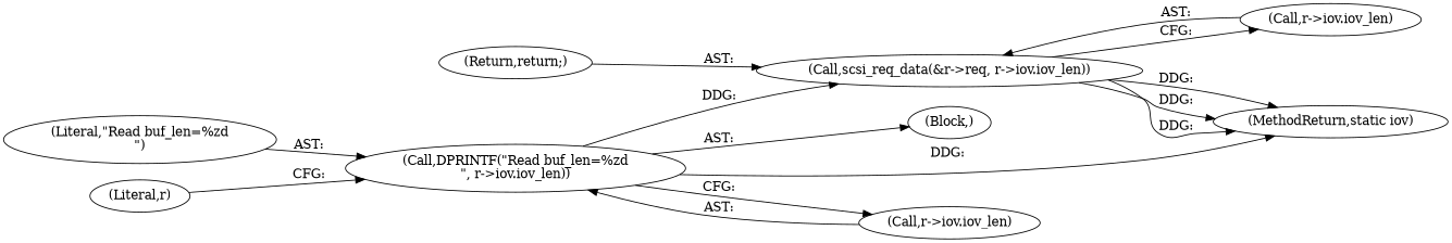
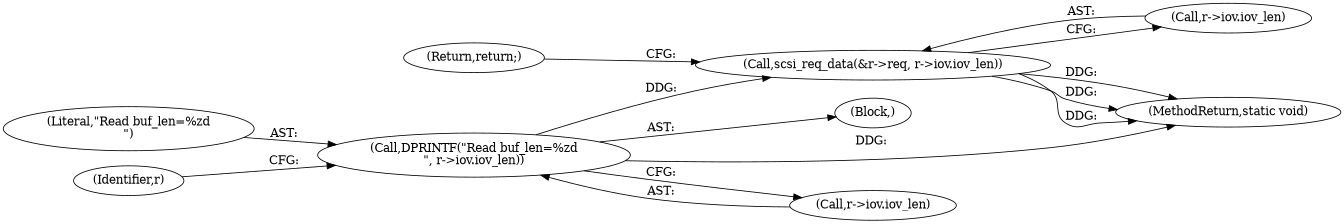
  digraph {
    rankdir=LR
    n1 [label="(Call,DPRINTF(\"Read buf_len=%zd\n\", r->iov.iov_len))"]
    n2 [label="(Call,scsi_req_data(&r->req, r->iov.iov_len))"]
-   n3 [label="(MethodReturn,static iov)"]
+   n3 [label="(MethodReturn,static void)"]
    n4 [label="(Call,r->iov.iov_len)"]
    n5 [label="(Block,)"]
    n6 [label="(Call,r->iov.iov_len)"]
    n7 [label="(Literal,\"Read buf_len=%zd\n\")"]
    n8 [label="(Return,return;)"]
-   n9 [label="(Literal,r)"]
+   n9 [label="(Identifier,r)"]
    n1 -> n2 [label="DDG: "]
    n1 -> n3 [label="DDG: "]
    n1 -> n4 [label="CFG: "]
    n1 -> n5 [label="AST: "]
    n2 -> n3 [label="DDG: "]
    n2 -> n3 [label="DDG: "]
    n2 -> n3 [label="DDG: "]
    n2 -> n6 [label="CFG: "]
    n4 -> n1 [label="AST: "]
    n6 -> n2 [label="AST: "]
    n7 -> n1 [label="AST: "]
-   n8 -> n2 [label="AST: "]
+   n8 -> n2 [label="CFG: "]
    n9 -> n1 [label="CFG: "]
  }
